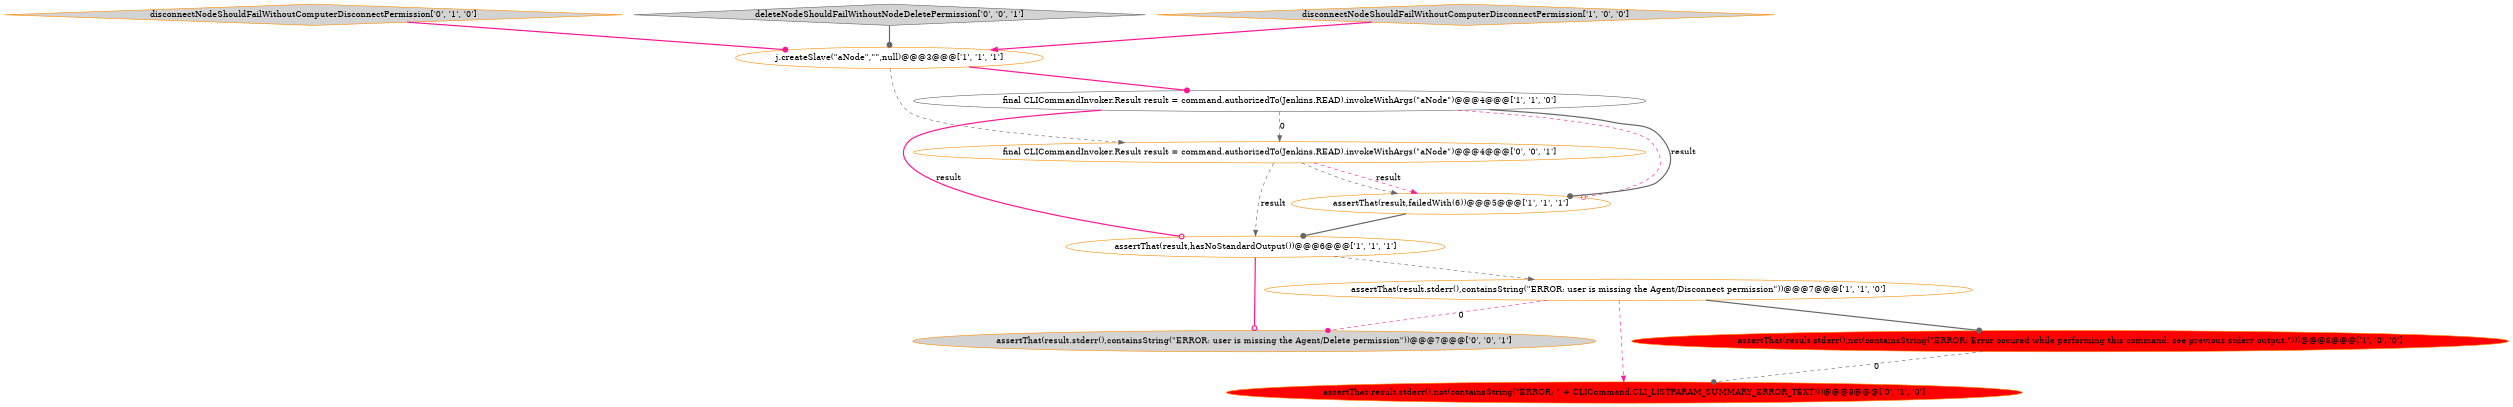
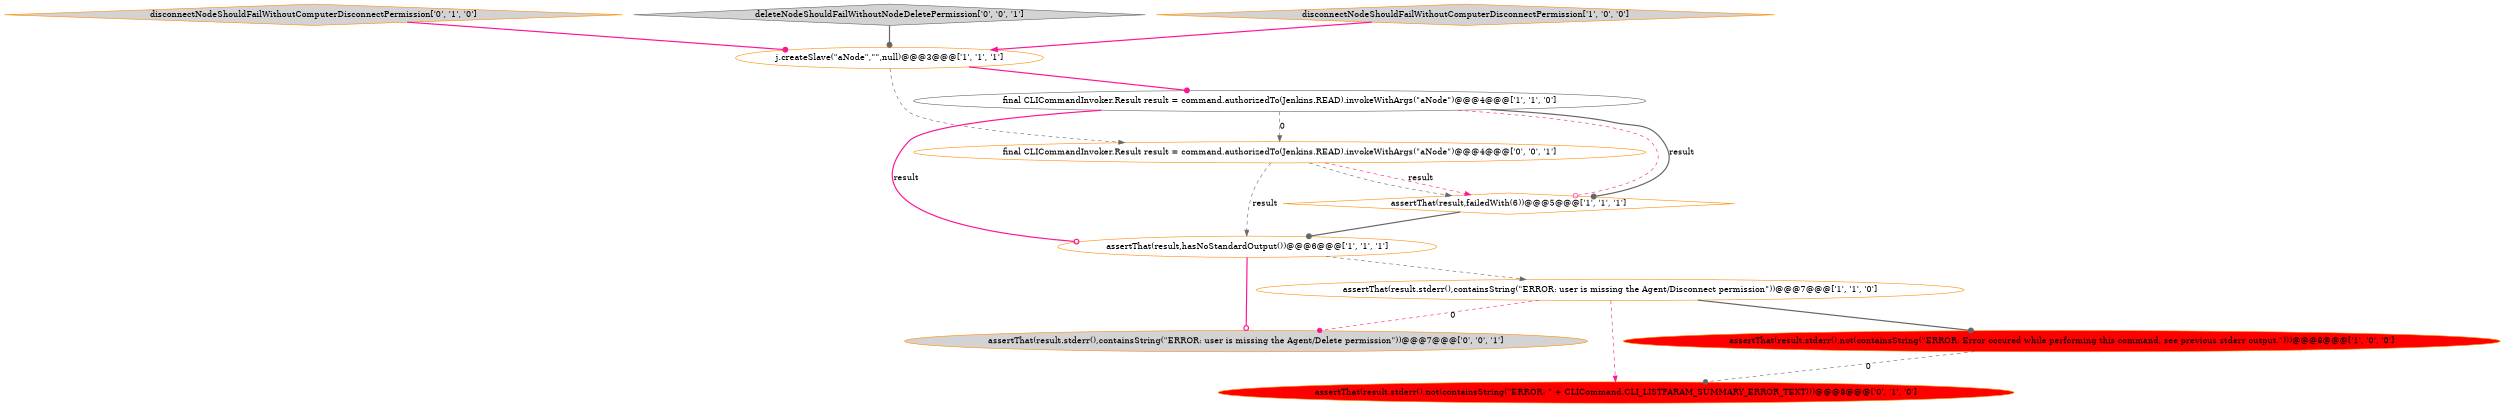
  digraph {
    fontname="DejaVu Serif"
    node [fillcolor=white shape=ellipse style=filled color=darkorange fontname="DejaVu Serif"]
    edge [style=dashed color=gray40 arrowhead=dot fontname="DejaVu Serif"]
    n1 [label="assertThat(result.stderr(),containsString(\"ERROR: user is missing the Agent/Disconnect permission\"))@@@7@@@['1', '1', '0']"]
    n2 [fillcolor=lightgray label="assertThat(result.stderr(),containsString(\"ERROR: user is missing the Agent/Delete permission\"))@@@7@@@['0', '0', '1']"]
    n3 [fillcolor=red label="assertThat(result.stderr(),not(containsString(\"ERROR: \" + CLICommand.CLI_LISTPARAM_SUMMARY_ERROR_TEXT)))@@@8@@@['0', '1', '0']"]
    n4 [fillcolor=red label="assertThat(result.stderr(),not(containsString(\"ERROR: Error occured while performing this command, see previous stderr output.\")))@@@8@@@['1', '0', '0']"]
    n5 [label="assertThat(result,hasNoStandardOutput())@@@6@@@['1', '1', '1']"]
    n6 [label="j.createSlave(\"aNode\",\"\",null)@@@3@@@['1', '1', '1']"]
    n7 [label="final CLICommandInvoker.Result result = command.authorizedTo(Jenkins.READ).invokeWithArgs(\"aNode\")@@@4@@@['0', '0', '1']"]
    n8 [label="final CLICommandInvoker.Result result = command.authorizedTo(Jenkins.READ).invokeWithArgs(\"aNode\")@@@4@@@['1', '1', '0']" color=gray40]
-   n9 [label="assertThat(result,failedWith(6))@@@5@@@['1', '1', '1']"]
+   n9 [label="assertThat(result,failedWith(6))@@@5@@@['1', '1', '1']" shape=diamond]
    n10 [fillcolor=lightgray label="disconnectNodeShouldFailWithoutComputerDisconnectPermission['0', '1', '0']" shape=diamond]
    n11 [fillcolor=lightgray label="deleteNodeShouldFailWithoutNodeDeletePermission['0', '0', '1']" shape=diamond color=gray40]
    n12 [fillcolor=lightgray label="disconnectNodeShouldFailWithoutComputerDisconnectPermission['1', '0', '0']" shape=diamond]
    n1 -> n2 [label=0 color=deeppink]
    n1 -> n3 [color=deeppink arrowhead=normal]
    n1 -> n4 [style=bold]
    n4 -> n3 [label=0]
    n5 -> n1 [arrowhead=normal]
    n5 -> n2 [style=bold color=deeppink arrowhead=odot]
    n6 -> n7 [arrowhead=normal]
    n6 -> n8 [style=bold color=deeppink]
    n7 -> n5 [label=result arrowhead=normal]
    n7 -> n9 [label=result color=deeppink arrowhead=normal]
    n7 -> n9 [arrowhead=normal]
    n8 -> n5 [label=result style=bold color=deeppink arrowhead=odot]
    n8 -> n7 [label=0 arrowhead=normal]
    n8 -> n9 [color=deeppink arrowhead=odot]
    n8 -> n9 [label=result style=bold]
    n9 -> n5 [style=bold]
    n10 -> n6 [style=bold color=deeppink]
    n11 -> n6 [style=bold]
    n12 -> n6 [style=bold color=deeppink arrowhead=normal]
  }
